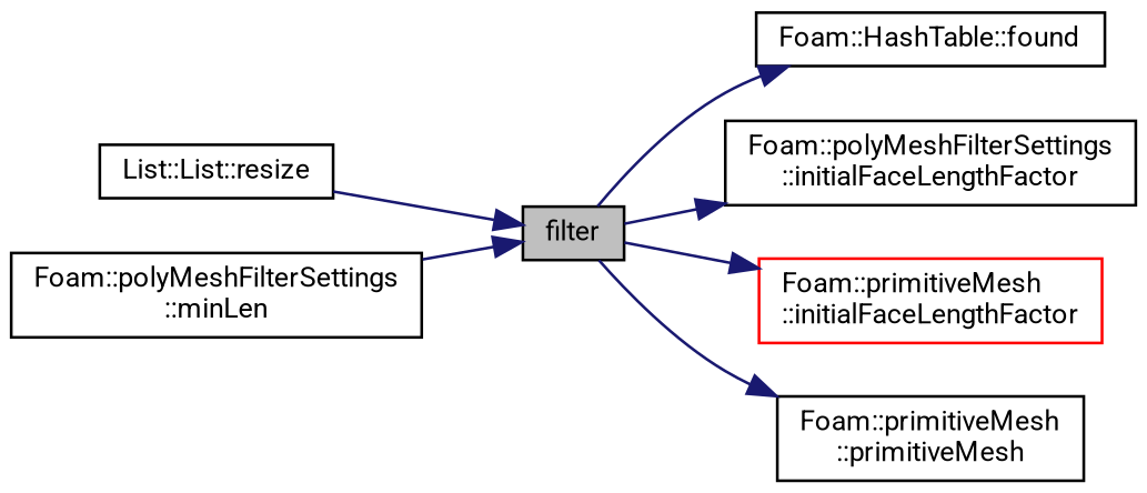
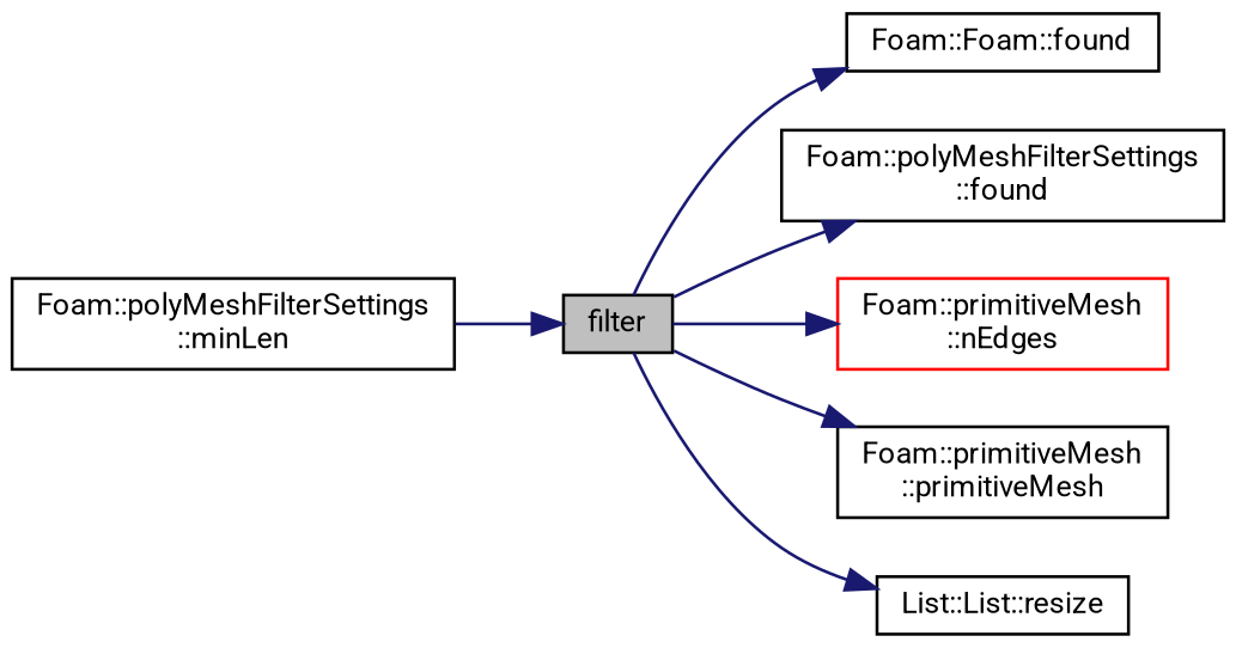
  digraph {
    fontname=Roboto
    rankdir=LR
    node [color=black fontname=Roboto fontsize=10 shape=record]
    edge [color=midnightblue fontname=Roboto fontsize=10 labelfontname=Helvetica labelfontsize=10 style=solid]
    n1 [fillcolor=grey75 fontcolor=black height=0.2 label=filter style=filled width=0.4]
-   n2 [height=0.2 label="Foam::HashTable::found" width=0.4]
-   n3 [height=0.2 label="Foam::polyMeshFilterSettings\l::initialFaceLengthFactor" width=0.4]
-   n4 [color=red height=0.2 label="Foam::primitiveMesh\l::initialFaceLengthFactor" width=0.4]
+   n2 [height=0.2 label="Foam::Foam::found" width=0.4]
+   n3 [height=0.2 label="Foam::polyMeshFilterSettings\l::found" width=0.4]
+   n4 [color=red height=0.2 label="Foam::primitiveMesh\l::nEdges" width=0.4]
    n5 [height=0.2 label="Foam::primitiveMesh\l::primitiveMesh" width=0.4]
    n6 [height=0.2 label="List::List::resize" width=0.4]
    n7 [height=0.2 label="Foam::polyMeshFilterSettings\l::minLen" width=0.4]
    n1 -> n2
    n1 -> n3
    n1 -> n4
    n1 -> n5
-   n6 -> n1
+   n1 -> n6
    n7 -> n1
  }
